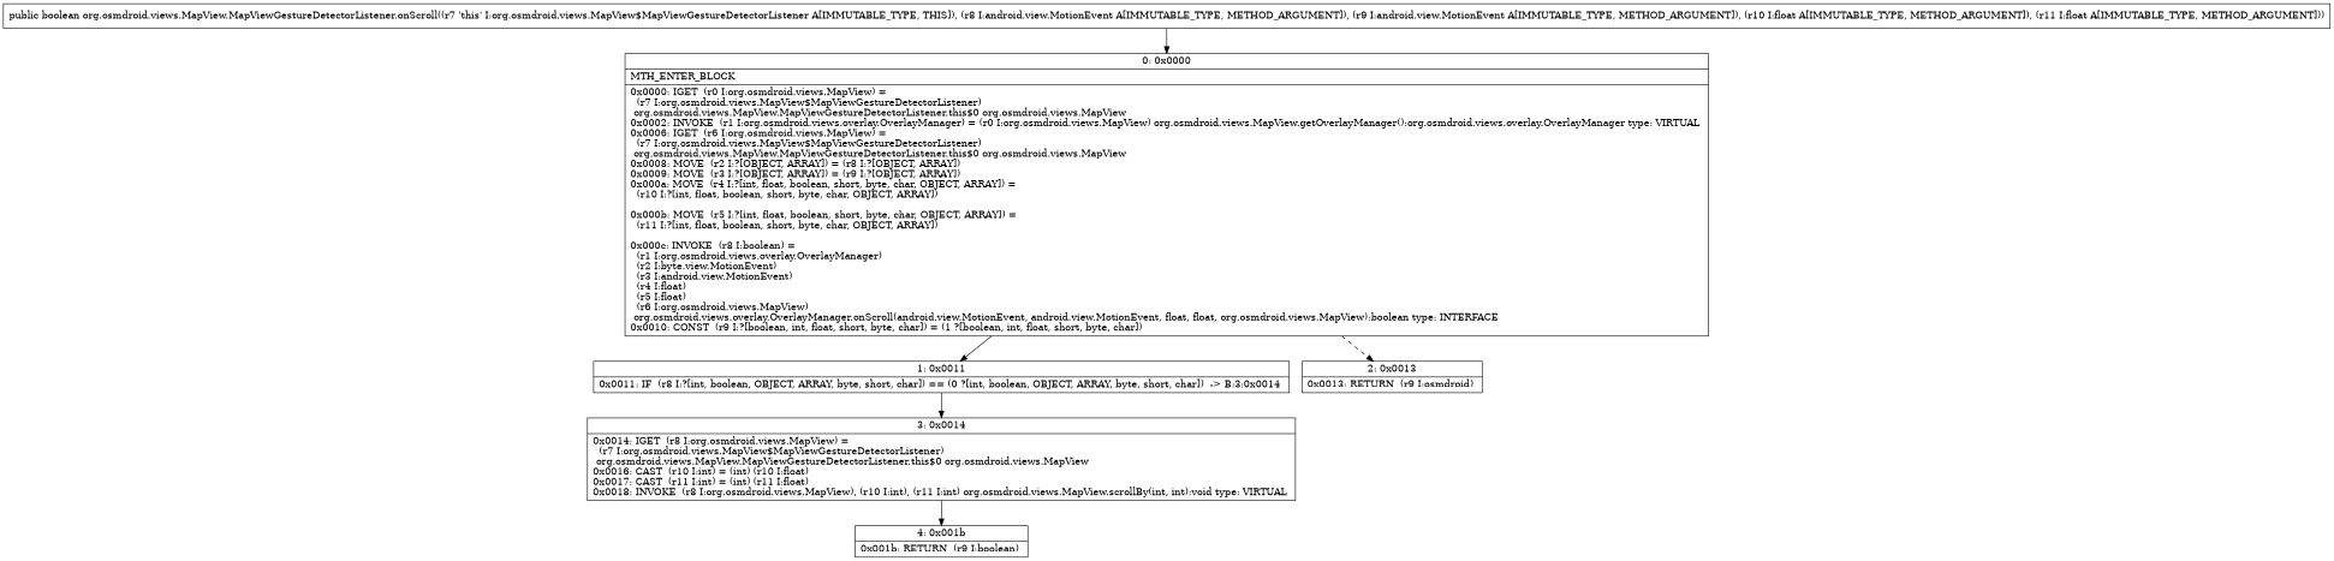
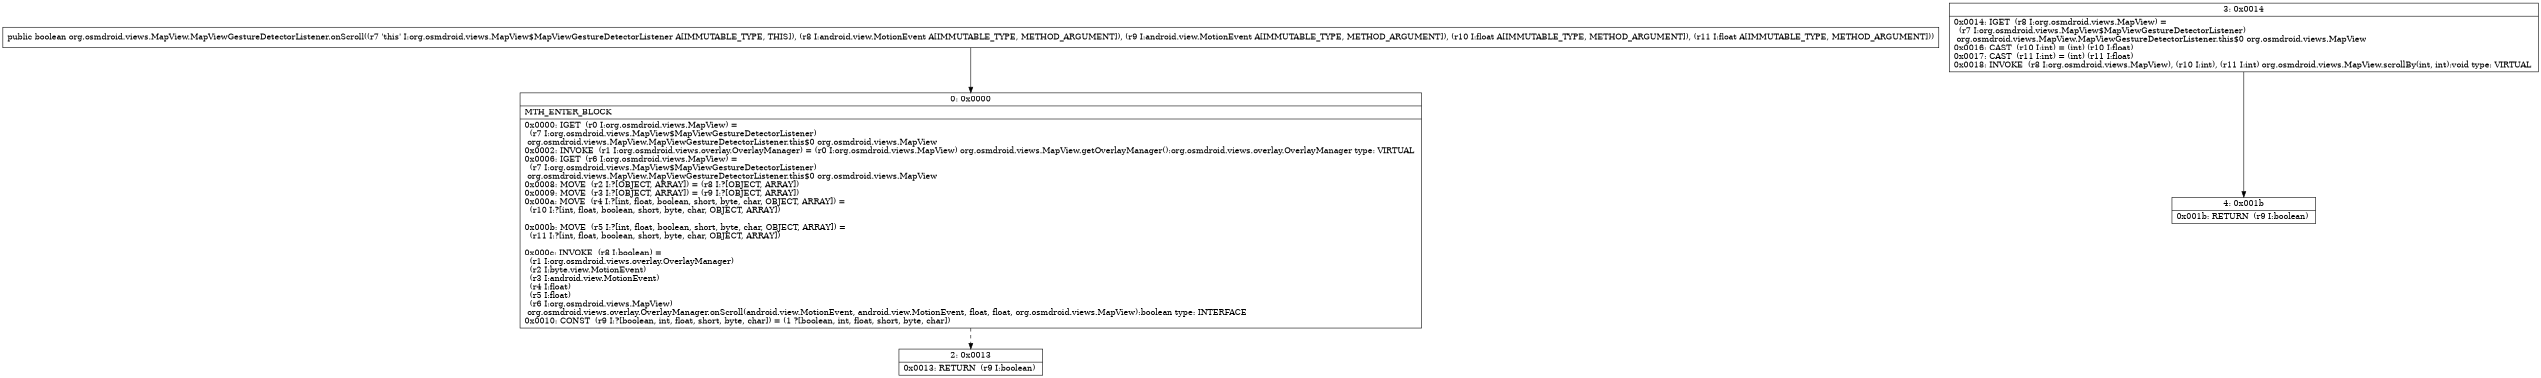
  digraph {
    node [shape=record]
    n1 [label="{0\:\ 0x0000|MTH_ENTER_BLOCK\l|0x0000: IGET  (r0 I:org.osmdroid.views.MapView) = \l  (r7 I:org.osmdroid.views.MapView$MapViewGestureDetectorListener)\l org.osmdroid.views.MapView.MapViewGestureDetectorListener.this$0 org.osmdroid.views.MapView \l0x0002: INVOKE  (r1 I:org.osmdroid.views.overlay.OverlayManager) = (r0 I:org.osmdroid.views.MapView) org.osmdroid.views.MapView.getOverlayManager():org.osmdroid.views.overlay.OverlayManager type: VIRTUAL \l0x0006: IGET  (r6 I:org.osmdroid.views.MapView) = \l  (r7 I:org.osmdroid.views.MapView$MapViewGestureDetectorListener)\l org.osmdroid.views.MapView.MapViewGestureDetectorListener.this$0 org.osmdroid.views.MapView \l0x0008: MOVE  (r2 I:?[OBJECT, ARRAY]) = (r8 I:?[OBJECT, ARRAY]) \l0x0009: MOVE  (r3 I:?[OBJECT, ARRAY]) = (r9 I:?[OBJECT, ARRAY]) \l0x000a: MOVE  (r4 I:?[int, float, boolean, short, byte, char, OBJECT, ARRAY]) = \l  (r10 I:?[int, float, boolean, short, byte, char, OBJECT, ARRAY])\l \l0x000b: MOVE  (r5 I:?[int, float, boolean, short, byte, char, OBJECT, ARRAY]) = \l  (r11 I:?[int, float, boolean, short, byte, char, OBJECT, ARRAY])\l \l0x000c: INVOKE  (r8 I:boolean) = \l  (r1 I:org.osmdroid.views.overlay.OverlayManager)\l  (r2 I:byte.view.MotionEvent)\l  (r3 I:android.view.MotionEvent)\l  (r4 I:float)\l  (r5 I:float)\l  (r6 I:org.osmdroid.views.MapView)\l org.osmdroid.views.overlay.OverlayManager.onScroll(android.view.MotionEvent, android.view.MotionEvent, float, float, org.osmdroid.views.MapView):boolean type: INTERFACE \l0x0010: CONST  (r9 I:?[boolean, int, float, short, byte, char]) = (1 ?[boolean, int, float, short, byte, char]) \l}"]
-   n2 [label="{1\:\ 0x0011|0x0011: IF  (r8 I:?[int, boolean, OBJECT, ARRAY, byte, short, char]) == (0 ?[int, boolean, OBJECT, ARRAY, byte, short, char])  \-\> B:3:0x0014 \l}"]
-   n3 [label="{2\:\ 0x0013|0x0013: RETURN  (r9 I:osmdroid) \l}"]
+   n3 [label="{2\:\ 0x0013|0x0013: RETURN  (r9 I:boolean) \l}"]
    n4 [label="{3\:\ 0x0014|0x0014: IGET  (r8 I:org.osmdroid.views.MapView) = \l  (r7 I:org.osmdroid.views.MapView$MapViewGestureDetectorListener)\l org.osmdroid.views.MapView.MapViewGestureDetectorListener.this$0 org.osmdroid.views.MapView \l0x0016: CAST  (r10 I:int) = (int) (r10 I:float) \l0x0017: CAST  (r11 I:int) = (int) (r11 I:float) \l0x0018: INVOKE  (r8 I:org.osmdroid.views.MapView), (r10 I:int), (r11 I:int) org.osmdroid.views.MapView.scrollBy(int, int):void type: VIRTUAL \l}"]
    n5 [label="{4\:\ 0x001b|0x001b: RETURN  (r9 I:boolean) \l}"]
    n6 [label="{public boolean org.osmdroid.views.MapView.MapViewGestureDetectorListener.onScroll((r7 'this' I:org.osmdroid.views.MapView$MapViewGestureDetectorListener A[IMMUTABLE_TYPE, THIS]), (r8 I:android.view.MotionEvent A[IMMUTABLE_TYPE, METHOD_ARGUMENT]), (r9 I:android.view.MotionEvent A[IMMUTABLE_TYPE, METHOD_ARGUMENT]), (r10 I:float A[IMMUTABLE_TYPE, METHOD_ARGUMENT]), (r11 I:float A[IMMUTABLE_TYPE, METHOD_ARGUMENT])) }"]
-   n1 -> n2
    n1 -> n3 [style=dashed]
-   n2 -> n4
    n4 -> n5
    n6 -> n1
  }
